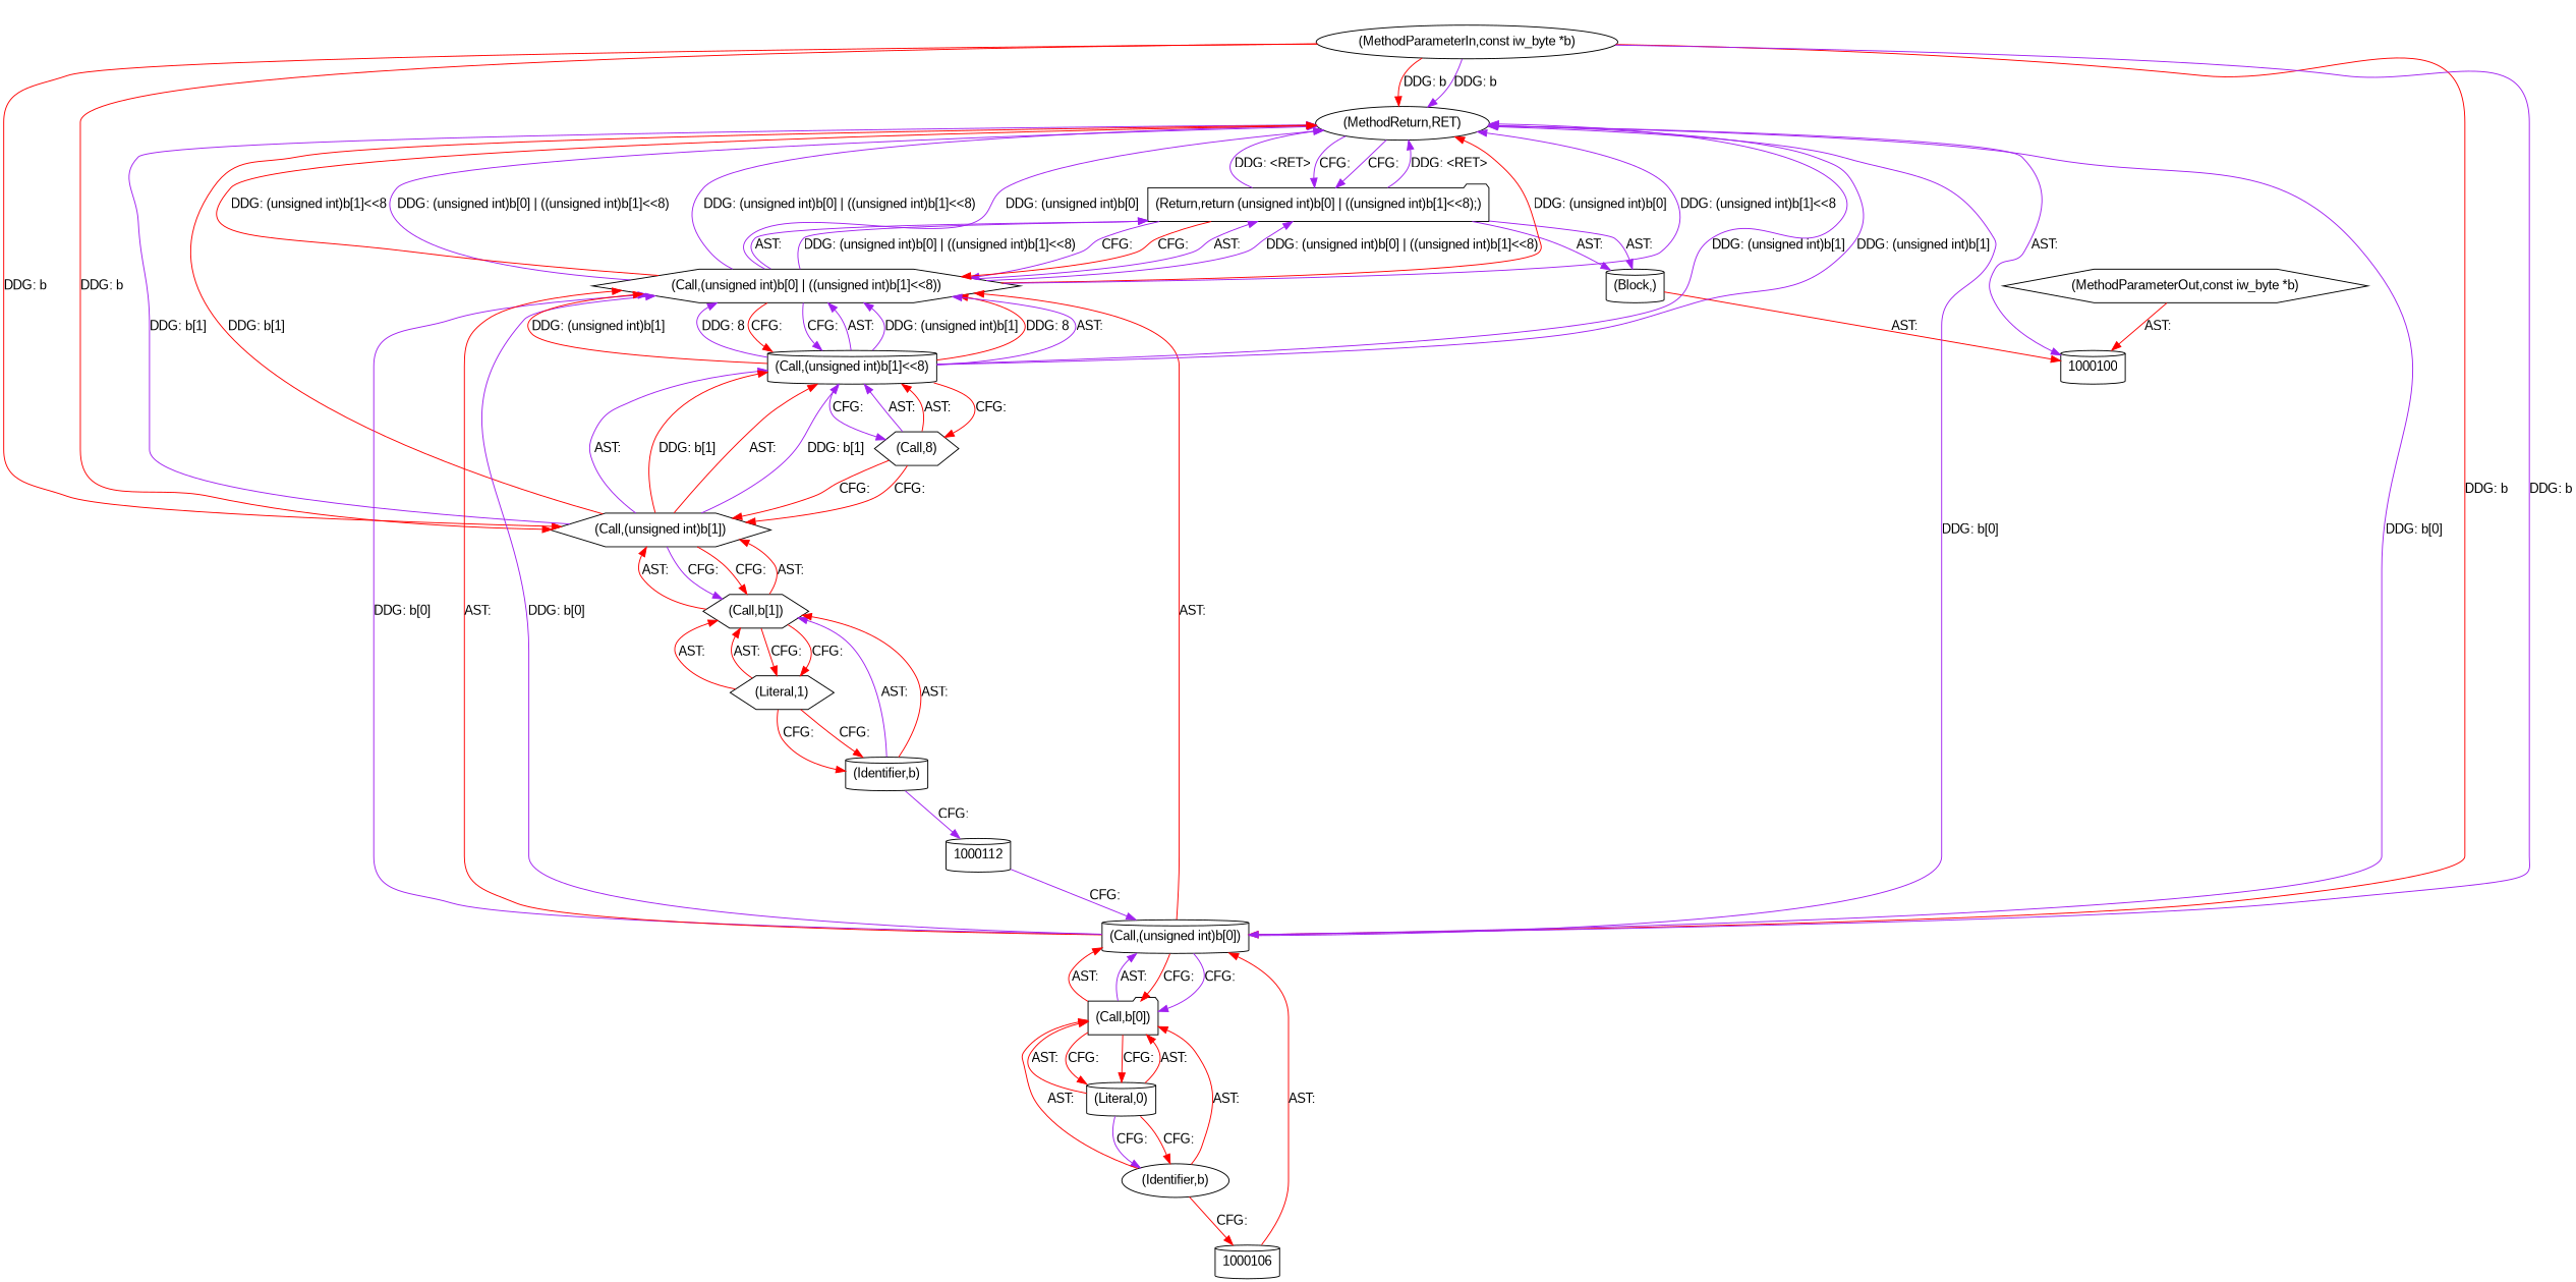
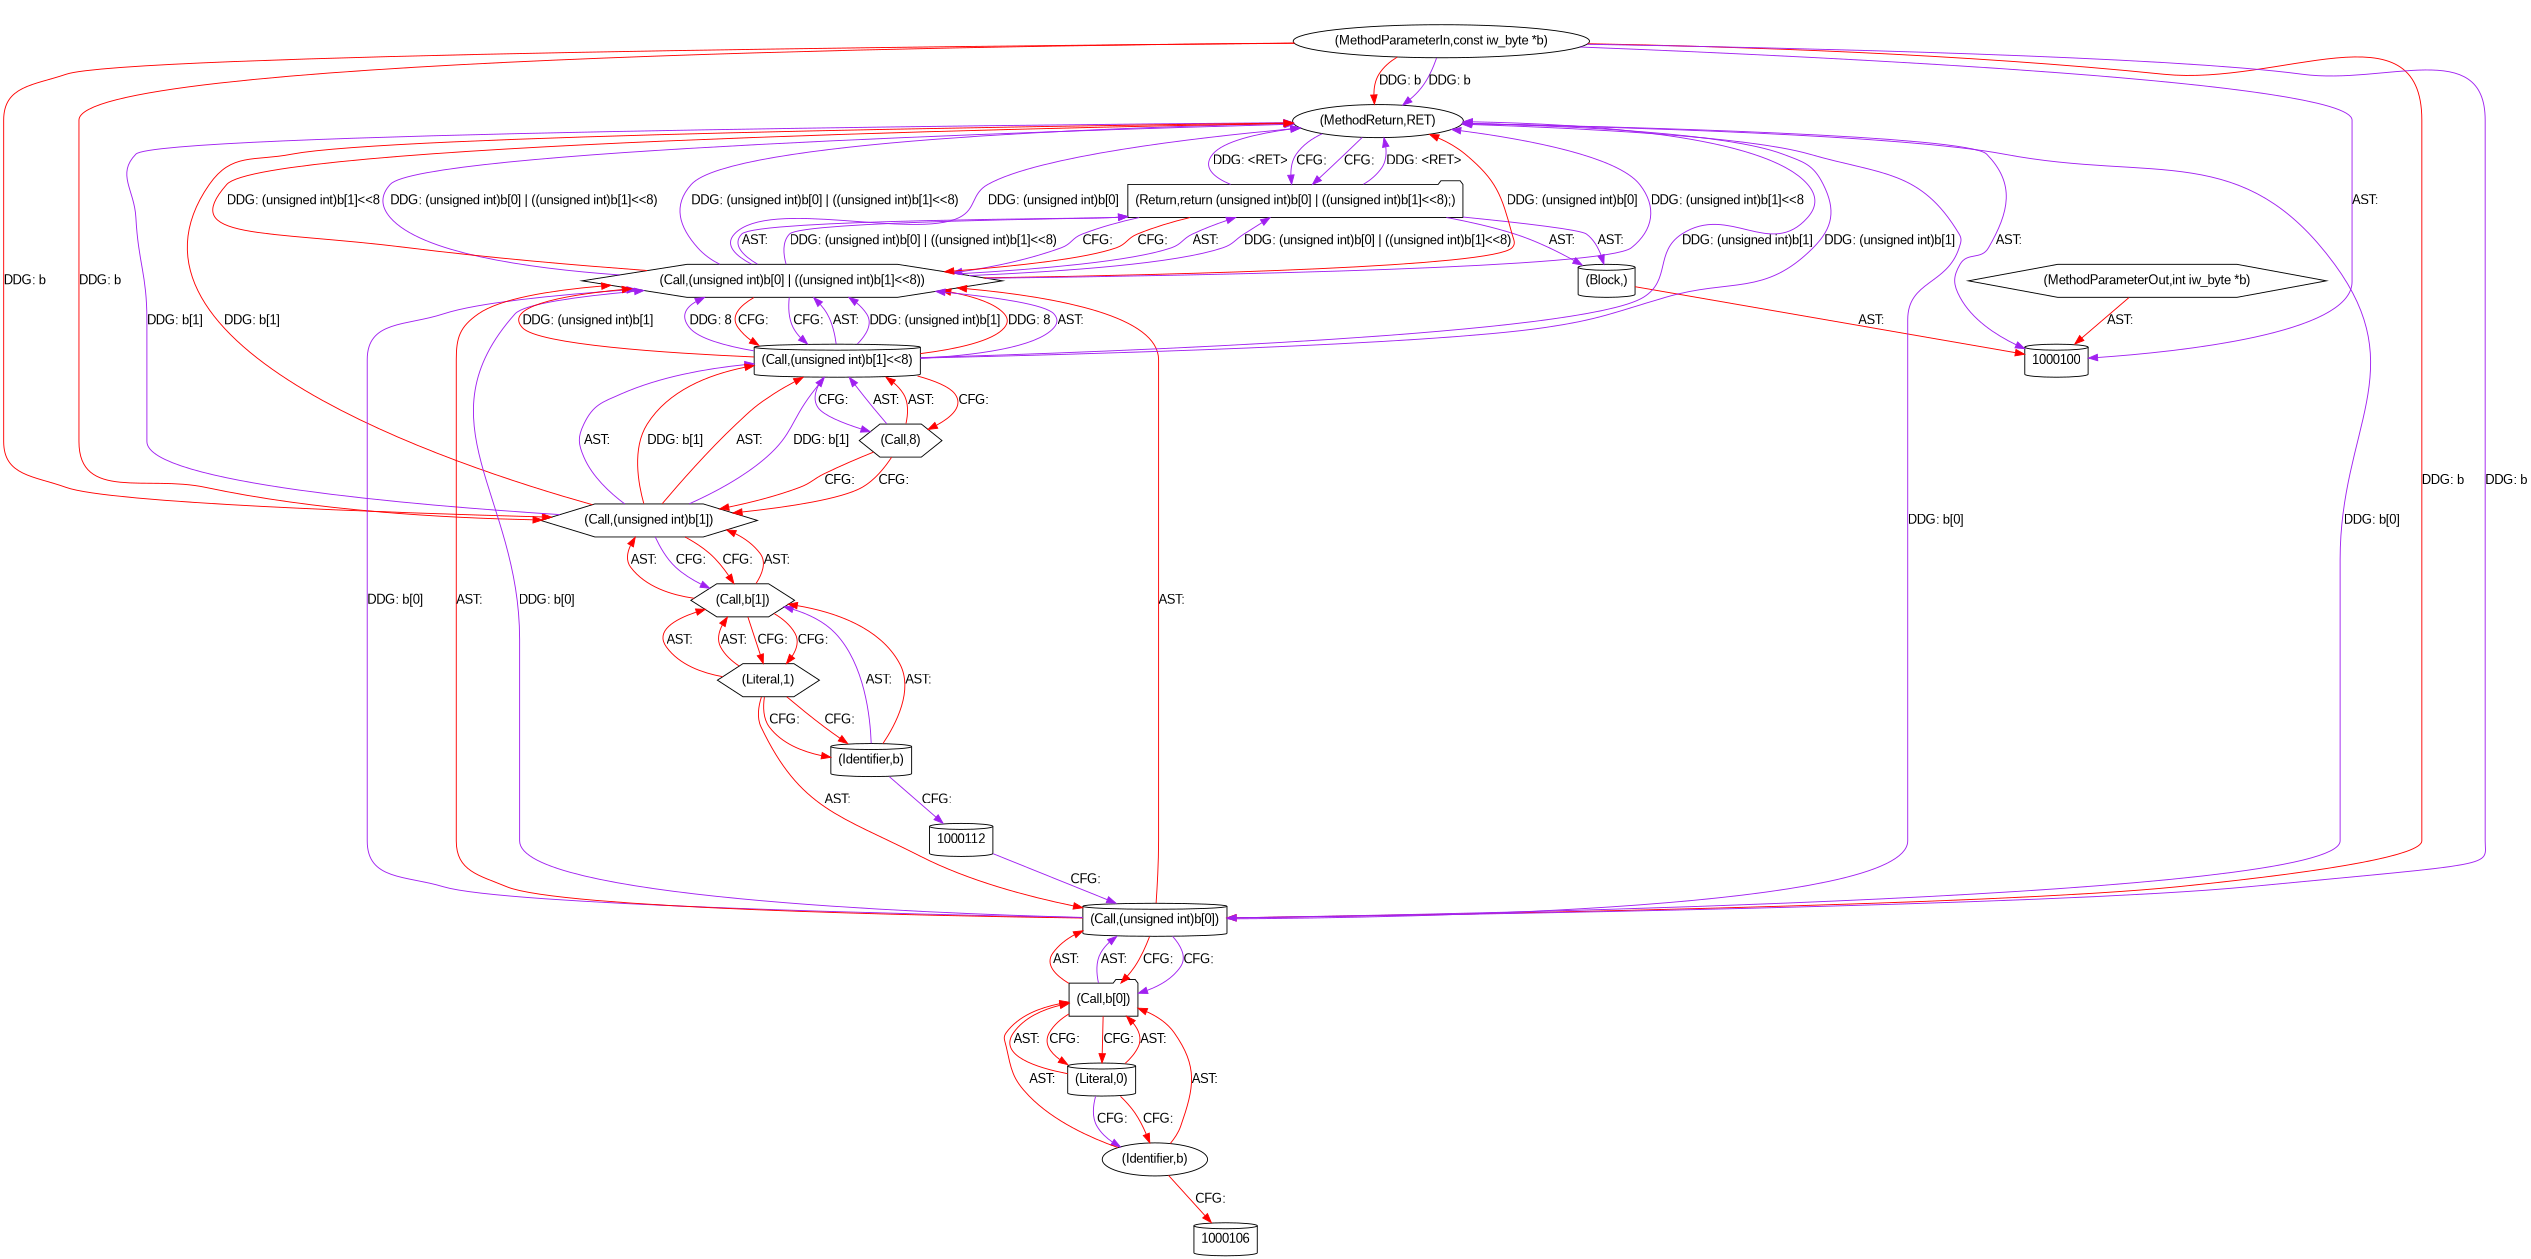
  digraph {
    fontname="Liberation Sans"
    node [fontname="Liberation Sans" shape=cylinder]
    edge [color=purple fontname="Liberation Sans"]
    n1 [label="(MethodReturn,RET)" shape=ellipse]
    n2 [label="(Return,return (unsigned int)b[0] | ((unsigned int)b[1]<<8);)" shape=folder]
    1000100
    n4 [label="(Block,)"]
    n5 [label="(Call,(unsigned int)b[0] | ((unsigned int)b[1]<<8))" shape=hexagon]
    n6 [label="(MethodParameterIn,const iw_byte *b)" shape=ellipse]
    n7 [label="(Call,(unsigned int)b[1])" shape=hexagon]
    n8 [label="(Call,(unsigned int)b[0])"]
    n9 [label="(Call,(unsigned int)b[1]<<8)"]
    n10 [label="(Call,b[1])" shape=hexagon]
    n11 [label="(Call,b[0])" shape=folder]
-   n12 [label="(MethodParameterOut,const iw_byte *b)" shape=hexagon]
+   n12 [label="(MethodParameterOut,int iw_byte *b)" shape=hexagon]
    n13 [label="(Literal,0)"]
    n14 [label="(Identifier,b)" shape=ellipse]
    1000106
    n16 [label="(Call,8)" shape=hexagon]
    n17 [label="(Literal,1)" shape=hexagon]
    n18 [label="(Identifier,b)"]
    1000112
    n1 -> n2 [label="CFG: "]
    n1 -> n2 [label="CFG: "]
    n1 -> 1000100 [label="AST: "]
    n2 -> n1 [label="DDG: <RET>"]
    n2 -> n1 [label="DDG: <RET>"]
    n2 -> n4 [label="AST: "]
    n2 -> n4 [label="AST: "]
    n2 -> n5 [label="CFG: "]
    n2 -> n5 [color=red label="CFG: "]
    n4 -> 1000100 [color=red label="AST: "]
    n5 -> n1 [label="DDG: (unsigned int)b[0] | ((unsigned int)b[1]<<8)"]
    n5 -> n1 [color=red label="DDG: (unsigned int)b[0]"]
    n5 -> n1 [label="DDG: (unsigned int)b[1]<<8"]
    n5 -> n1 [label="DDG: (unsigned int)b[0] | ((unsigned int)b[1]<<8)"]
    n5 -> n1 [label="DDG: (unsigned int)b[0]"]
    n5 -> n1 [color=red label="DDG: (unsigned int)b[1]<<8"]
    n5 -> n2 [label="AST: "]
    n5 -> n2 [label="DDG: (unsigned int)b[0] | ((unsigned int)b[1]<<8)"]
    n5 -> n2 [label="AST: "]
    n5 -> n2 [label="DDG: (unsigned int)b[0] | ((unsigned int)b[1]<<8)"]
    n5 -> n9 [color=red label="CFG: "]
    n5 -> n9 [label="CFG: "]
    n6 -> n1 [color=red label="DDG: b"]
    n6 -> n1 [label="DDG: b"]
+   n6 -> 1000100 [label="AST: "]
    n6 -> n7 [color=red label="DDG: b"]
    n6 -> n7 [color=red label="DDG: b"]
    n6 -> n8 [color=red label="DDG: b"]
    n6 -> n8 [label="DDG: b"]
    n7 -> n1 [label="DDG: b[1]"]
    n7 -> n1 [color=red label="DDG: b[1]"]
    n7 -> n9 [label="AST: "]
    n7 -> n9 [color=red label="DDG: b[1]"]
    n7 -> n9 [color=red label="AST: "]
    n7 -> n9 [label="DDG: b[1]"]
    n7 -> n10 [label="CFG: "]
    n7 -> n10 [color=red label="CFG: "]
    n8 -> n1 [label="DDG: b[0]"]
    n8 -> n1 [label="DDG: b[0]"]
    n8 -> n5 [color=red label="AST: "]
    n8 -> n5 [label="DDG: b[0]"]
    n8 -> n5 [color=red label="AST: "]
    n8 -> n5 [label="DDG: b[0]"]
    n8 -> n11 [color=red label="CFG: "]
    n8 -> n11 [label="CFG: "]
    n9 -> n1 [label="DDG: (unsigned int)b[1]"]
    n9 -> n1 [label="DDG: (unsigned int)b[1]"]
    n9 -> n5 [label="AST: "]
    n9 -> n5 [label="DDG: (unsigned int)b[1]"]
    n9 -> n5 [color=red label="DDG: 8"]
    n9 -> n5 [label="AST: "]
    n9 -> n5 [color=red label="DDG: (unsigned int)b[1]"]
    n9 -> n5 [label="DDG: 8"]
    n9 -> n16 [color=red label="CFG: "]
    n9 -> n16 [label="CFG: "]
    n10 -> n7 [color=red label="AST: "]
    n10 -> n7 [color=red label="AST: "]
    n10 -> n17 [color=red label="CFG: "]
    n10 -> n17 [color=red label="CFG: "]
    n11 -> n8 [color=red label="AST: "]
    n11 -> n8 [label="AST: "]
    n11 -> n13 [color=red label="CFG: "]
    n11 -> n13 [color=red label="CFG: "]
    n12 -> 1000100 [color=red label="AST: "]
    n13 -> n11 [color=red label="AST: "]
    n13 -> n11 [color=red label="AST: "]
    n13 -> n14 [color=red label="CFG: "]
    n13 -> n14 [label="CFG: "]
    n14 -> n11 [color=red label="AST: "]
    n14 -> n11 [color=red label="AST: "]
    n14 -> 1000106 [color=red label="CFG: "]
-   1000106 -> n8 [color=red label="AST: "]
+   n17 -> n8 [color=red label="AST: "]
    n16 -> n7 [color=red label="CFG: "]
    n16 -> n7 [color=red label="CFG: "]
    n16 -> n9 [label="AST: "]
    n16 -> n9 [color=red label="AST: "]
    n17 -> n10 [color=red label="AST: "]
    n17 -> n10 [color=red label="AST: "]
    n17 -> n18 [color=red label="CFG: "]
    n17 -> n18 [color=red label="CFG: "]
    n18 -> n10 [label="AST: "]
    n18 -> n10 [color=red label="AST: "]
    n18 -> 1000112 [label="CFG: "]
    1000112 -> n8 [label="CFG: "]
  }
